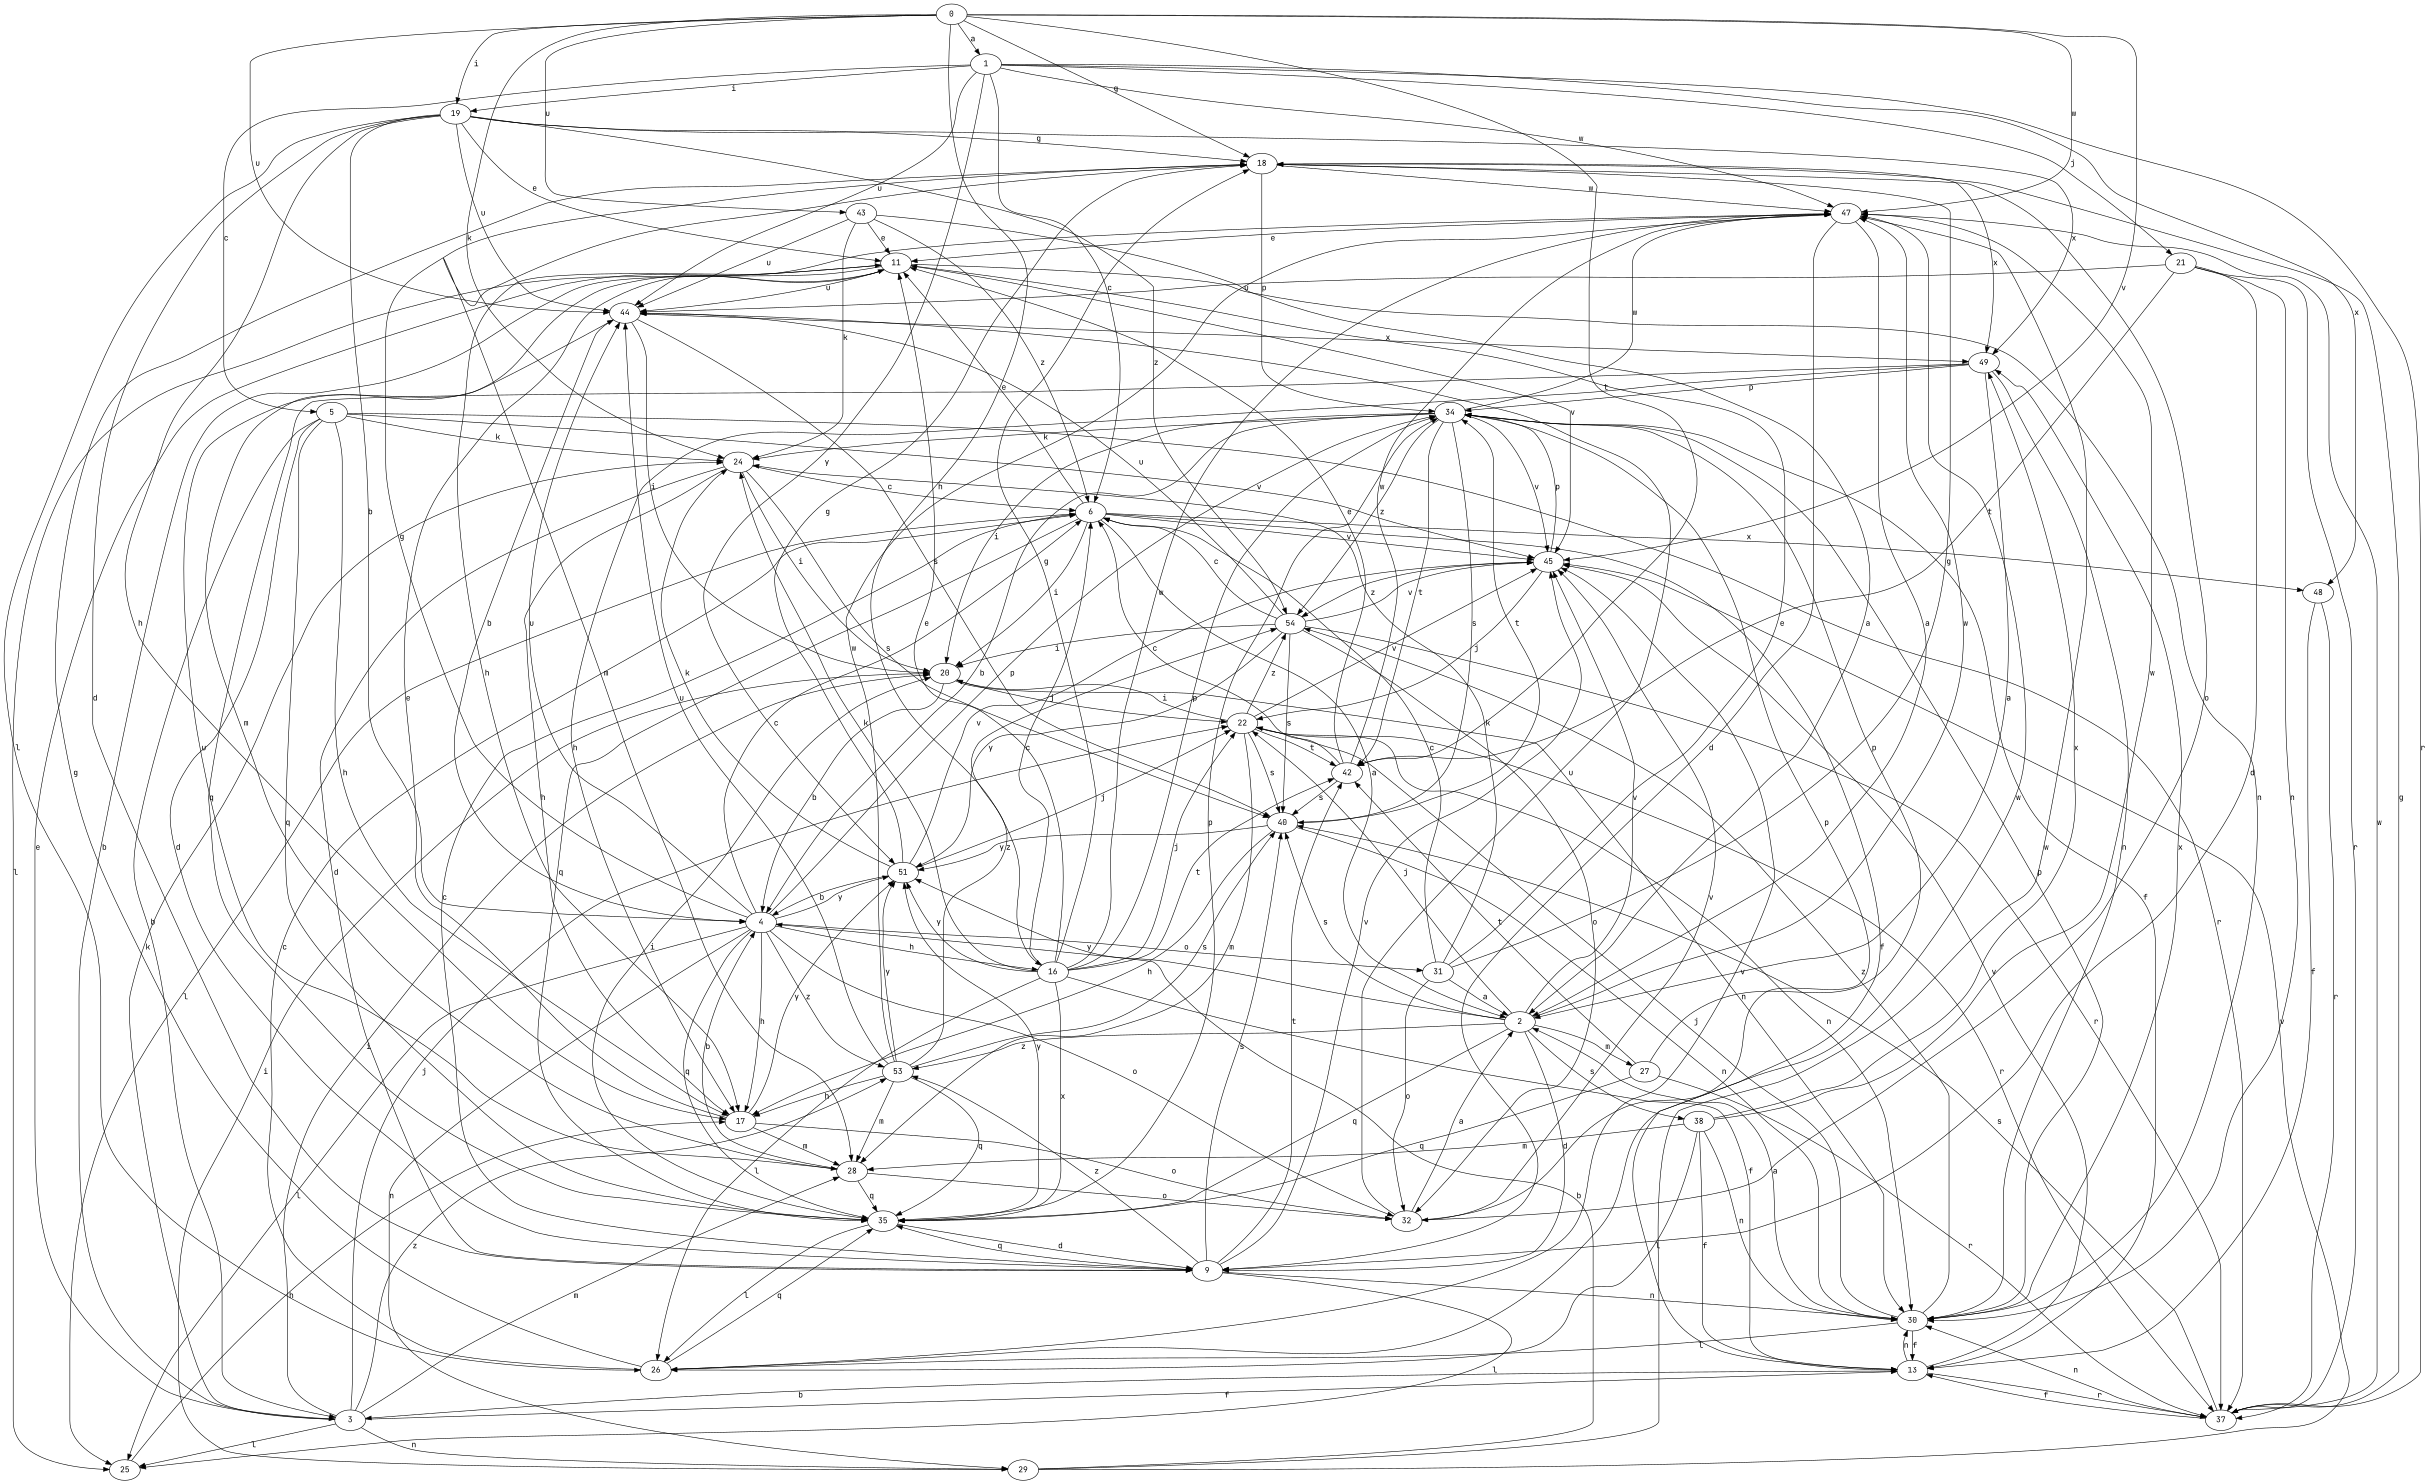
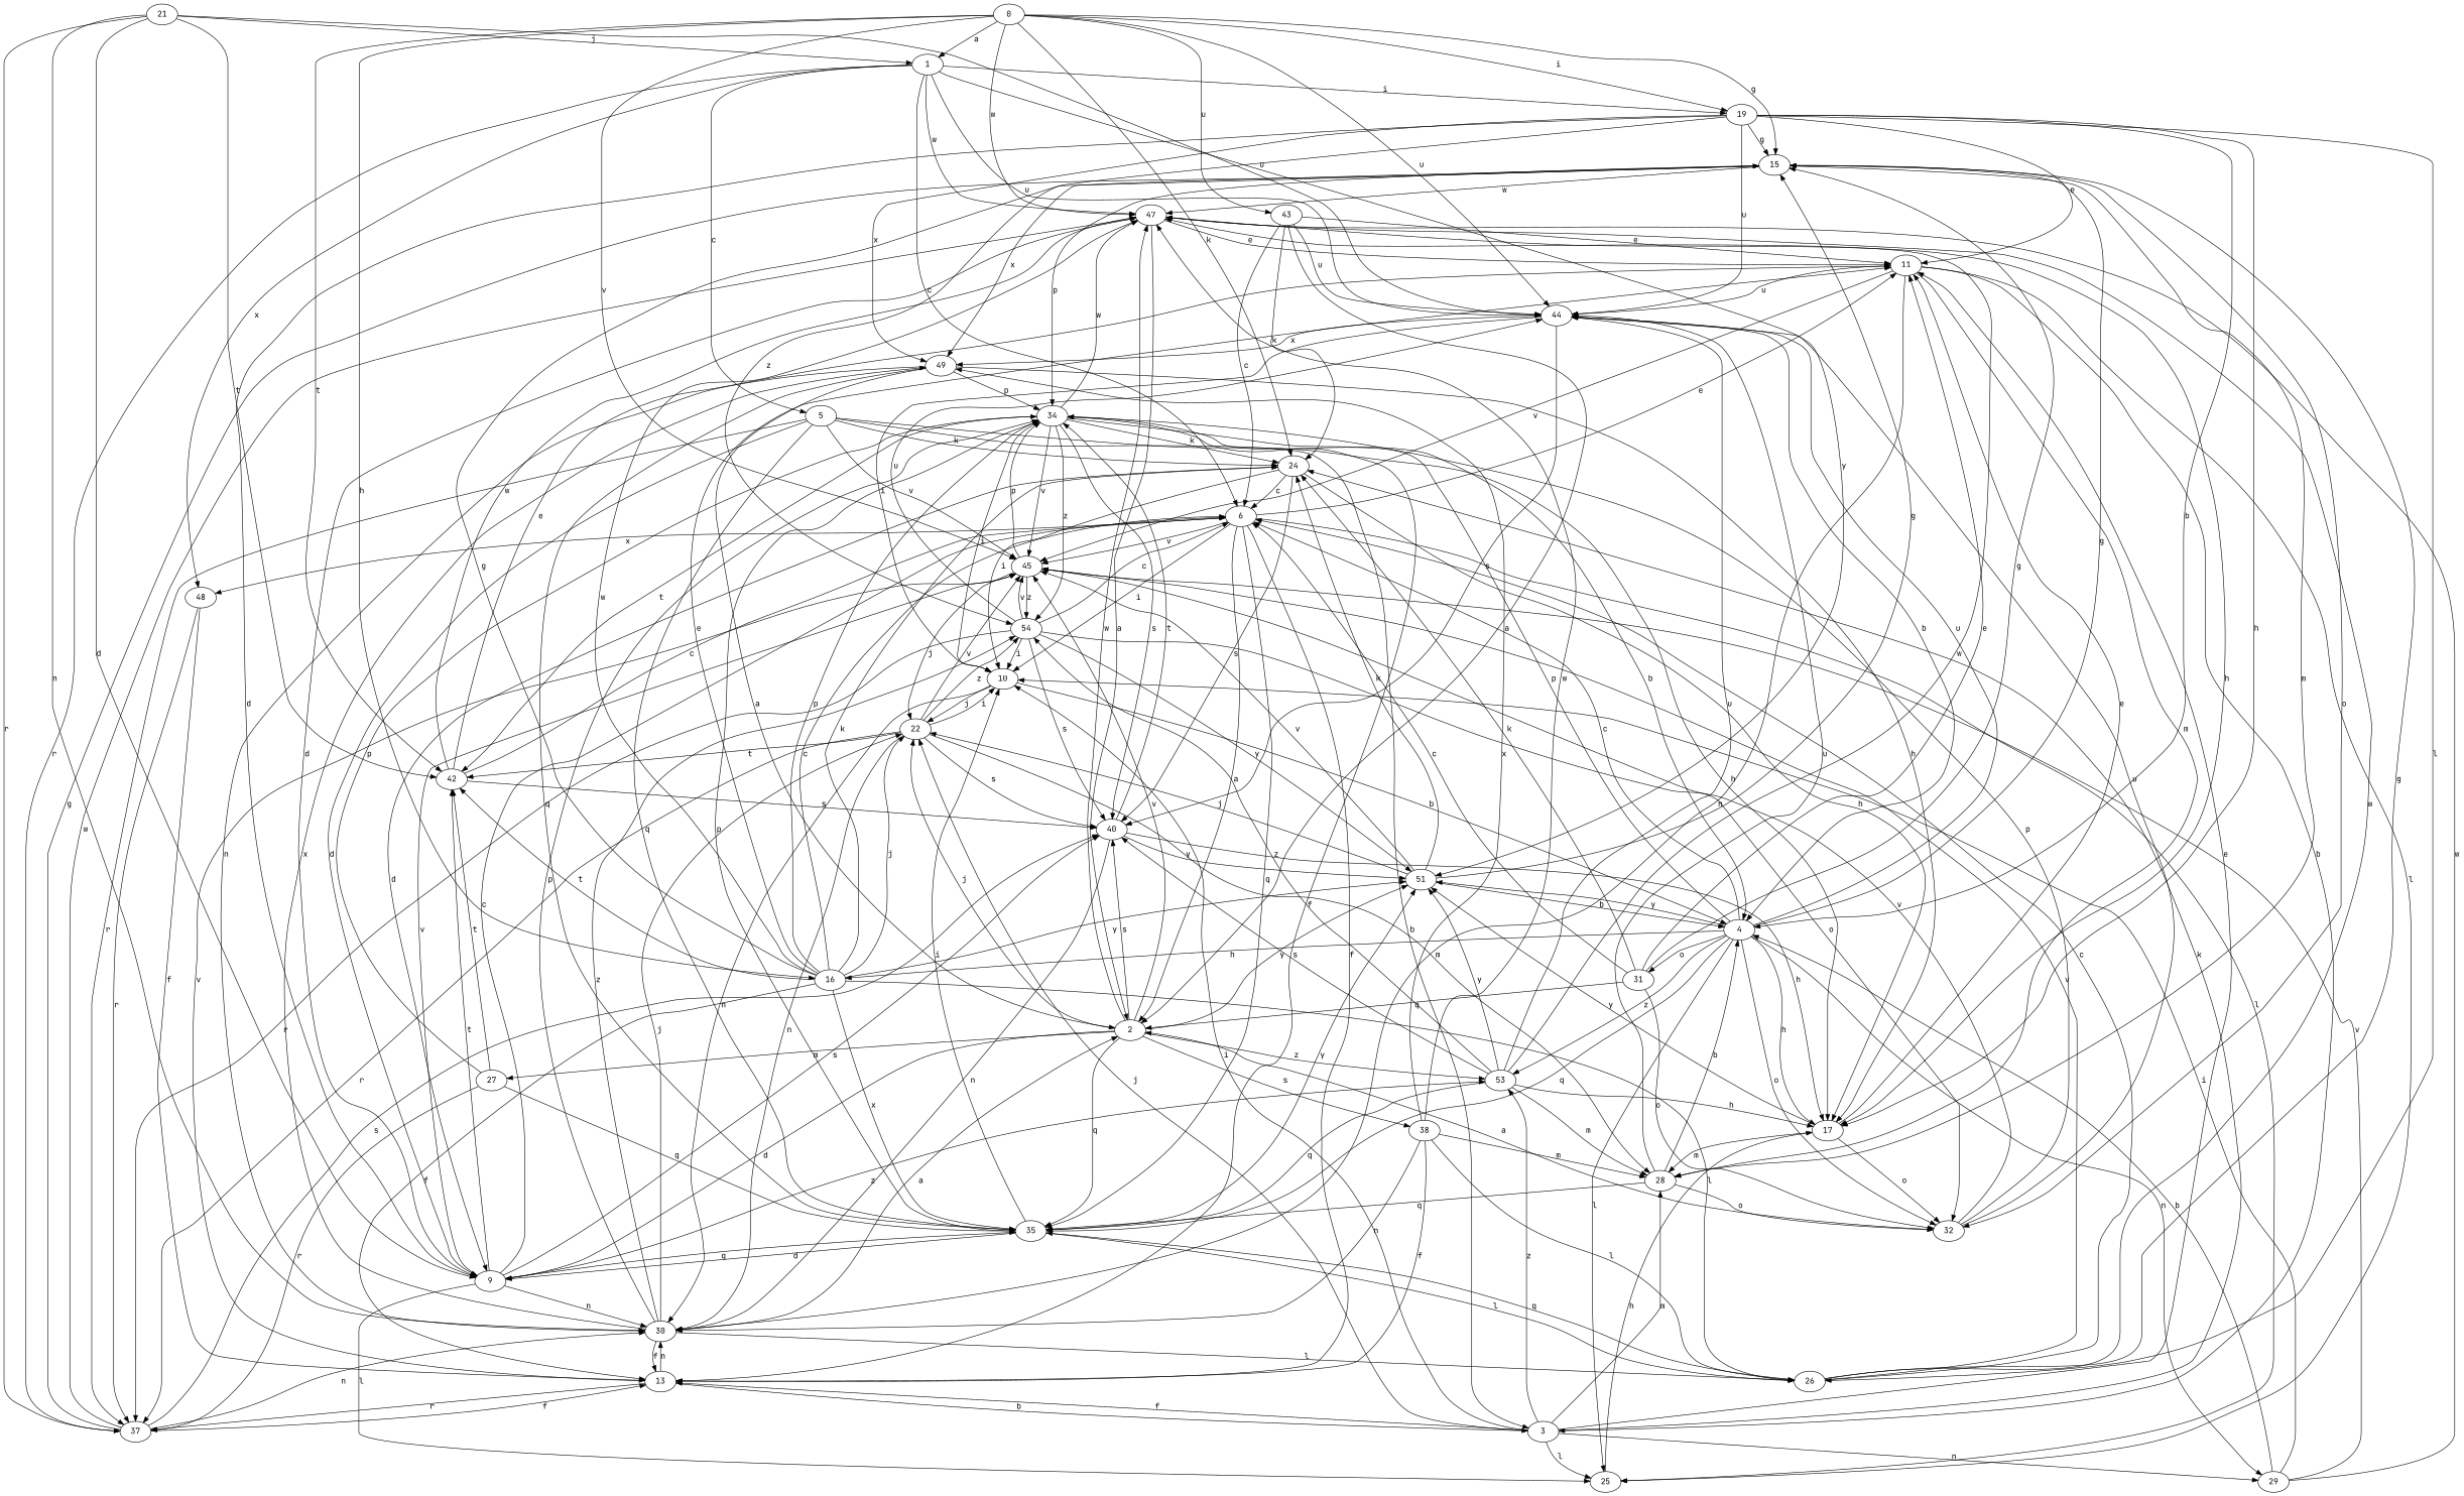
  strict digraph {
    fontname="JetBrains Mono"
    node [fontname="JetBrains Mono"]
    edge [fontname="JetBrains Mono"]
    0
    1
-   15 [label=18]
+   15
    16
    19
    24
    42
    43
    44
    45
    47
    5
    6
    21
    37
    48
    51
    28
    32
    34
    49
    22
    35
    11
    13
    26
    9
    4
    17
    54
    40
-   20
+   20 [label=10]
    2
    3
    25
    30
    27
    38
    53
    29
    31
    0 -> 1 [label=a]
    0 -> 15 [label=g]
    0 -> 16 [label=h]
    0 -> 19 [label=i]
    0 -> 24 [label=k]
    0 -> 42 [label=t]
    0 -> 43 [label=u]
    0 -> 44 [label=u]
    0 -> 45 [label=v]
    0 -> 47 [label=w]
    1 -> 19 [label=i]
    1 -> 44 [label=u]
    1 -> 47 [label=w]
    1 -> 5 [label=c]
    1 -> 6 [label=c]
-   1 -> 21 [label=j]
+   21 -> 1 [label=j]
    1 -> 37 [label=r]
    1 -> 48 [label=x]
    1 -> 51 [label=y]
    15 -> 47 [label=w]
    15 -> 28 [label=m]
    15 -> 32 [label=o]
    15 -> 34 [label=p]
    15 -> 49 [label=x]
    16 -> 15 [label=g]
    16 -> 24 [label=k]
    16 -> 42 [label=t]
    16 -> 47 [label=w]
    16 -> 6 [label=c]
    16 -> 51 [label=y]
    16 -> 34 [label=p]
    16 -> 22 [label=j]
    16 -> 35 [label=x]
    16 -> 11 [label=e]
    16 -> 13 [label=f]
    16 -> 26 [label=l]
    19 -> 15 [label=g]
    19 -> 44 [label=u]
    19 -> 49 [label=x]
    19 -> 11 [label=e]
    19 -> 26 [label=l]
    19 -> 9 [label=d]
    19 -> 4 [label=b]
    19 -> 17 [label=h]
    19 -> 54 [label=z]
    24 -> 6 [label=c]
    24 -> 9 [label=d]
    24 -> 17 [label=h]
    24 -> 40 [label=s]
    24 -> 20 [label=i]
    42 -> 47 [label=w]
    42 -> 6 [label=c]
    42 -> 11 [label=e]
    42 -> 40 [label=s]
    43 -> 24 [label=k]
    43 -> 44 [label=u]
-   43 -> 6 [label=z]
+   43 -> 6 [label=c]
    43 -> 11 [label=e]
    43 -> 2 [label=a]
    44 -> 49 [label=x]
    44 -> 4 [label=b]
    44 -> 40 [label=s]
    44 -> 20 [label=i]
    45 -> 34 [label=p]
    45 -> 22 [label=j]
    45 -> 54 [label=z]
    47 -> 11 [label=e]
    47 -> 9 [label=d]
    47 -> 17 [label=h]
    47 -> 2 [label=a]
    5 -> 24 [label=k]
    5 -> 45 [label=v]
    5 -> 37 [label=r]
    5 -> 35 [label=q]
    5 -> 9 [label=d]
    5 -> 17 [label=h]
    5 -> 3 [label=b]
    6 -> 45 [label=v]
    6 -> 48 [label=x]
    6 -> 35 [label=q]
    6 -> 11 [label=e]
    6 -> 13 [label=f]
    6 -> 20 [label=i]
    6 -> 2 [label=a]
    6 -> 25 [label=l]
    21 -> 42 [label=t]
    21 -> 44 [label=u]
    21 -> 37 [label=r]
    21 -> 9 [label=d]
    21 -> 30 [label=n]
    37 -> 15 [label=g]
    37 -> 47 [label=w]
    37 -> 13 [label=f]
    37 -> 40 [label=s]
    37 -> 30 [label=n]
    48 -> 37 [label=r]
    48 -> 13 [label=f]
    51 -> 15 [label=g]
    51 -> 24 [label=k]
    51 -> 45 [label=v]
    51 -> 22 [label=j]
    51 -> 4 [label=b]
    28 -> 44 [label=u]
    28 -> 32 [label=o]
    28 -> 35 [label=q]
    28 -> 4 [label=b]
    32 -> 44 [label=u]
    32 -> 45 [label=v]
    32 -> 34 [label=p]
    32 -> 2 [label=a]
    34 -> 24 [label=k]
    34 -> 42 [label=t]
    34 -> 45 [label=v]
    34 -> 47 [label=w]
    34 -> 13 [label=f]
    34 -> 4 [label=b]
    34 -> 54 [label=z]
    34 -> 40 [label=s]
    34 -> 20 [label=i]
    49 -> 34 [label=p]
    49 -> 35 [label=q]
    49 -> 17 [label=h]
    49 -> 2 [label=a]
    49 -> 30 [label=n]
    22 -> 42 [label=t]
    22 -> 45 [label=v]
    22 -> 37 [label=r]
    22 -> 28 [label=m]
    22 -> 54 [label=z]
    22 -> 40 [label=s]
    22 -> 20 [label=i]
    22 -> 30 [label=n]
    35 -> 51 [label=y]
    35 -> 34 [label=p]
    35 -> 26 [label=l]
    35 -> 9 [label=d]
    35 -> 20 [label=i]
    11 -> 44 [label=u]
    11 -> 45 [label=v]
    11 -> 28 [label=m]
    11 -> 3 [label=b]
    11 -> 25 [label=l]
    11 -> 30 [label=n]
    13 -> 45 [label=v]
    13 -> 37 [label=r]
    13 -> 3 [label=b]
    13 -> 30 [label=n]
    26 -> 15 [label=g]
    26 -> 45 [label=v]
    26 -> 47 [label=w]
    26 -> 6 [label=c]
    26 -> 35 [label=q]
    9 -> 42 [label=t]
    9 -> 45 [label=v]
    9 -> 6 [label=c]
    9 -> 35 [label=q]
    9 -> 40 [label=s]
    9 -> 25 [label=l]
    9 -> 30 [label=n]
    9 -> 53 [label=z]
    4 -> 15 [label=g]
    4 -> 16 [label=h]
    4 -> 44 [label=u]
    4 -> 6 [label=c]
    4 -> 51 [label=y]
    4 -> 32 [label=o]
    4 -> 34 [label=p]
    4 -> 35 [label=q]
    4 -> 17 [label=h]
    4 -> 25 [label=l]
    4 -> 53 [label=z]
    4 -> 29 [label=n]
    4 -> 31 [label=o]
    17 -> 51 [label=y]
    17 -> 28 [label=m]
    17 -> 32 [label=o]
    17 -> 11 [label=e]
    54 -> 44 [label=u]
    54 -> 45 [label=v]
    54 -> 6 [label=c]
    54 -> 37 [label=r]
    54 -> 51 [label=y]
    54 -> 32 [label=o]
    54 -> 40 [label=s]
    54 -> 20 [label=i]
    40 -> 51 [label=y]
    40 -> 34 [label=t]
    40 -> 17 [label=h]
    40 -> 30 [label=n]
    20 -> 22 [label=j]
    20 -> 4 [label=b]
    20 -> 30 [label=n]
    2 -> 45 [label=v]
    2 -> 47 [label=w]
    2 -> 51 [label=y]
    2 -> 22 [label=j]
    2 -> 35 [label=q]
    2 -> 9 [label=d]
    2 -> 40 [label=s]
    2 -> 27 [label=m]
    2 -> 38 [label=s]
    2 -> 53 [label=z]
    3 -> 24 [label=k]
    3 -> 28 [label=m]
    3 -> 22 [label=j]
    3 -> 11 [label=e]
    3 -> 13 [label=f]
    3 -> 20 [label=i]
    3 -> 25 [label=l]
    3 -> 53 [label=z]
    3 -> 29 [label=n]
    25 -> 17 [label=h]
    30 -> 34 [label=p]
    30 -> 49 [label=x]
    30 -> 22 [label=j]
    30 -> 13 [label=f]
    30 -> 26 [label=l]
    30 -> 54 [label=z]
    30 -> 2 [label=a]
    27 -> 42 [label=t]
    27 -> 37 [label=r]
    27 -> 34 [label=p]
    27 -> 35 [label=q]
    38 -> 47 [label=w]
    38 -> 28 [label=m]
    38 -> 49 [label=x]
    38 -> 13 [label=f]
    38 -> 26 [label=l]
    38 -> 30 [label=n]
    53 -> 44 [label=u]
    53 -> 47 [label=w]
    53 -> 51 [label=y]
    53 -> 28 [label=m]
    53 -> 35 [label=q]
    53 -> 17 [label=h]
    53 -> 54 [label=z]
    53 -> 40 [label=s]
    29 -> 45 [label=v]
    29 -> 47 [label=w]
    29 -> 4 [label=b]
    29 -> 20 [label=i]
    31 -> 15 [label=g]
    31 -> 24 [label=k]
    31 -> 6 [label=c]
    31 -> 32 [label=o]
    31 -> 11 [label=e]
-   31 -> 2 [label=a]
+   31 -> 2 [label=q]
  }
